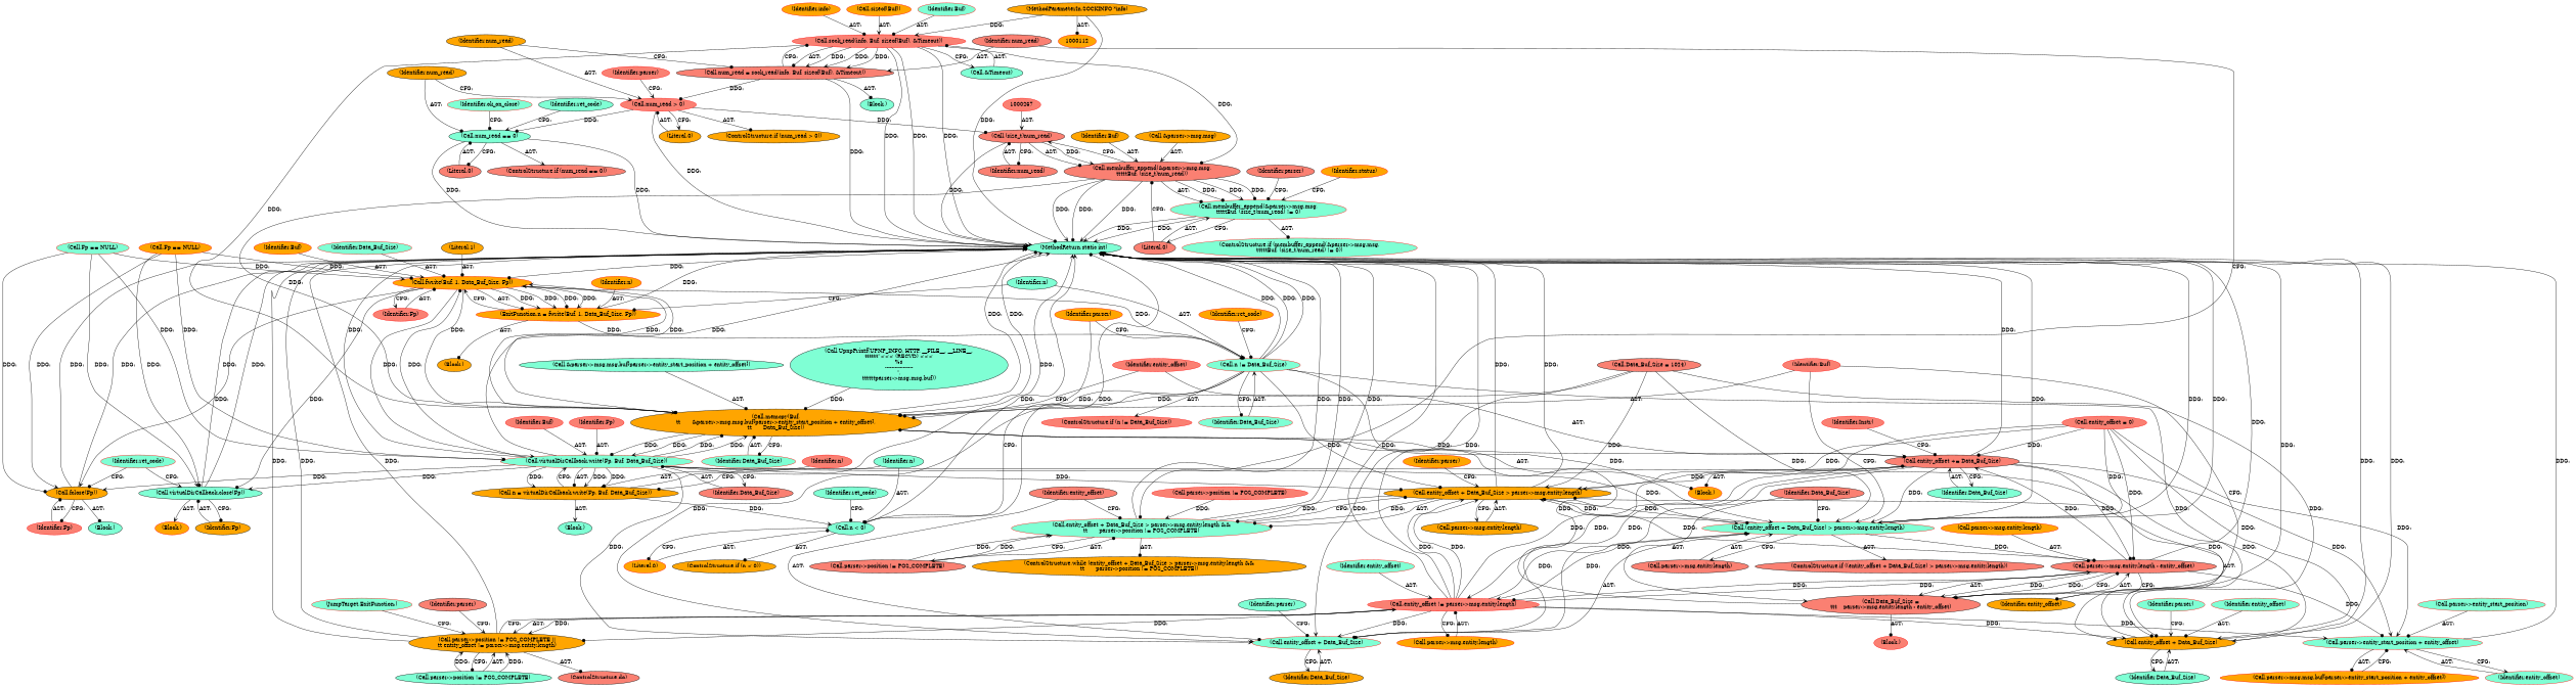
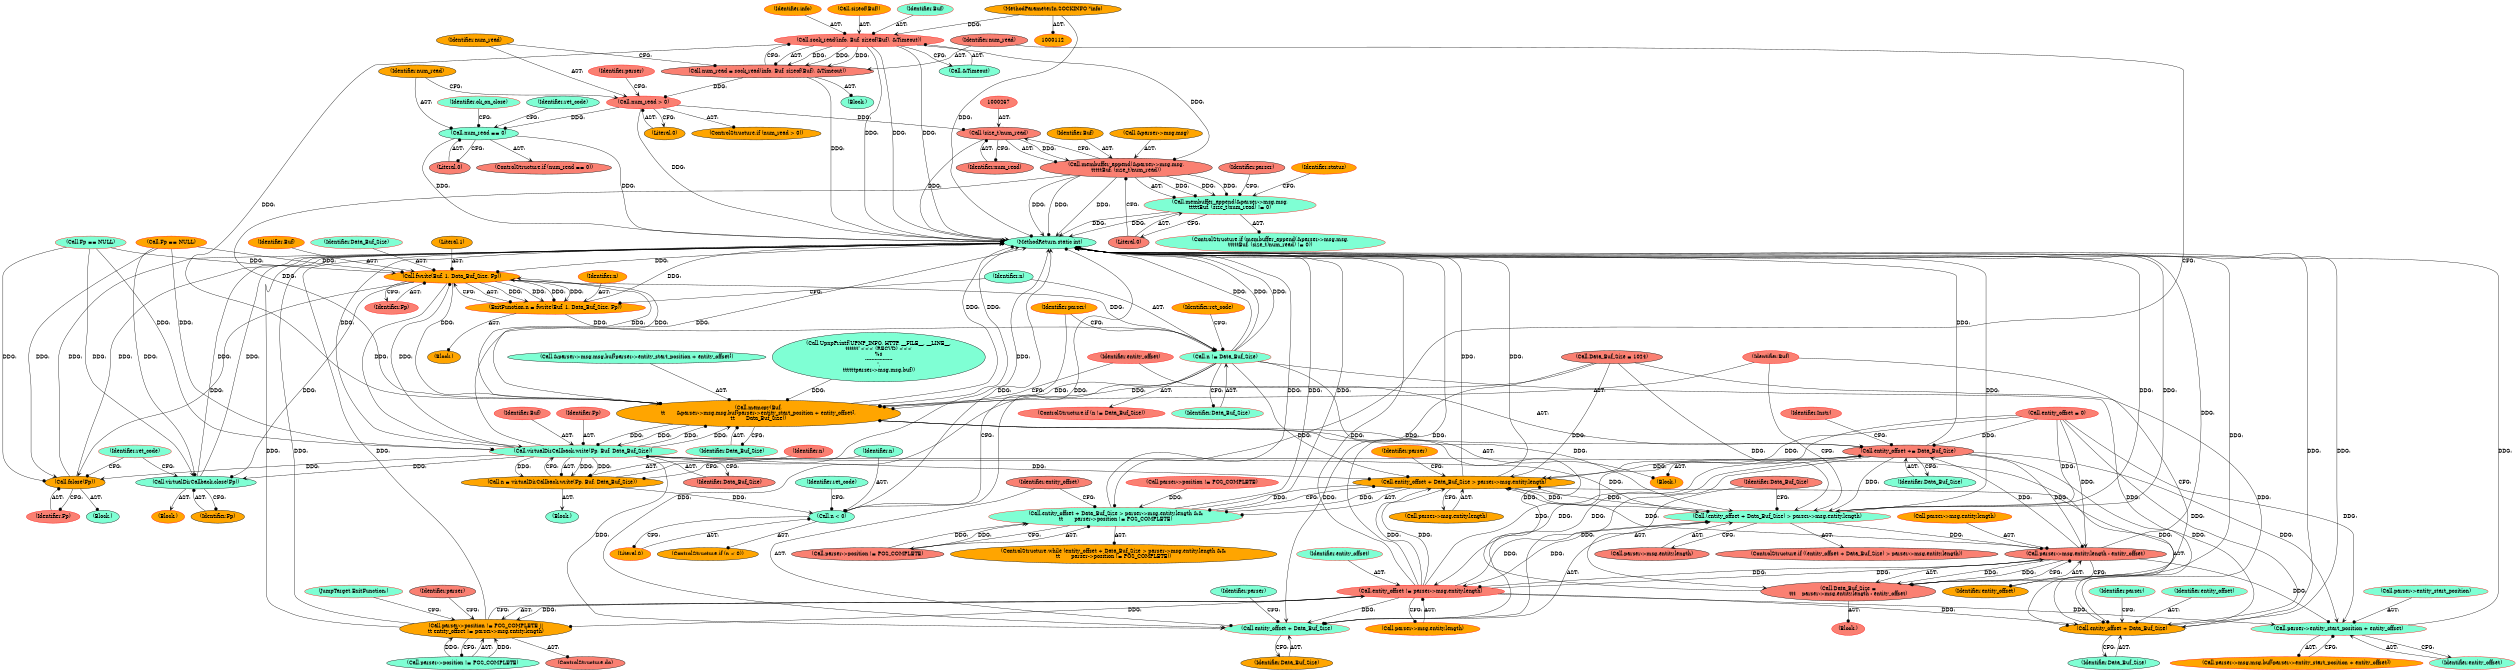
  digraph {
    node [color=black fillcolor=orange style=filled]
    edge [arrowhead=vee]
    n1 [color=red fillcolor=salmon label="(Call,sock_read(info, Buf, sizeof(Buf), &Timeout))"]
    n2 [fillcolor=salmon label="(Call,num_read = sock_read(info, Buf, sizeof(Buf), &Timeout))"]
    n3 [fillcolor=salmon label="(Call,membuffer_append(&parser->msg.msg,\n\t\t\t\t\tBuf, (size_t)num_read))"]
    n4 [label="(Call,memcpy(Buf,\n\t\t       &parser->msg.msg.buf[parser->entity_start_position + entity_offset],\n\t\t       Data_Buf_Size))"]
    n5 [fillcolor=aquamarine label="(MethodReturn,static int)"]
    n6 [fillcolor=aquamarine label="(Call,&Timeout)"]
    n7 [color=red fillcolor=salmon label="(Call,num_read > 0)"]
    n8 [fillcolor=aquamarine label="(Block,)"]
    n9 [fillcolor=salmon label="(Call,(size_t)num_read)"]
    n10 [color=red fillcolor=aquamarine label="(Call,membuffer_append(&parser->msg.msg,\n\t\t\t\t\tBuf, (size_t)num_read) != 0)"]
    n11 [fillcolor=salmon label="(Call,entity_offset += Data_Buf_Size)"]
    n12 [color=red fillcolor=aquamarine label="(Call,virtualDirCallback.write(Fp, Buf, Data_Buf_Size))"]
    n13 [color=red label="(Call,fwrite(Buf, 1, Data_Buf_Size, Fp))"]
    n14 [color=red fillcolor=aquamarine label="(Identifier,Data_Buf_Size)"]
    n15 [color=red label="(Block,)"]
    n16 [label="(MethodParameterIn,SOCKINFO *info)"]
    1000112 [color=red]
    n18 [fillcolor=aquamarine label="(Call,num_read == 0)"]
    n19 [label="(Literal,0)"]
    n20 [label="(ControlStructure,if (num_read > 0))"]
    n21 [fillcolor=salmon label="(Identifier,num_read)"]
    n22 [fillcolor=salmon label="(Literal,0)"]
    n23 [fillcolor=salmon label="(ControlStructure,if (num_read == 0))"]
    n24 [fillcolor=salmon label="(Literal,0)"]
    n25 [color=red fillcolor=aquamarine label="(ControlStructure,if (membuffer_append(&parser->msg.msg,\n\t\t\t\t\tBuf, (size_t)num_read) != 0))"]
    n26 [label="(Call,entity_offset + Data_Buf_Size > parser->msg.entity.length)"]
    n27 [color=red fillcolor=aquamarine label="(Call,(entity_offset + Data_Buf_Size) > parser->msg.entity.length)"]
    n28 [fillcolor=salmon label="(Call,parser->msg.entity.length - entity_offset)"]
    n29 [color=red fillcolor=aquamarine label="(Call,parser->entity_start_position + entity_offset)"]
    n30 [color=red fillcolor=salmon label="(Call,entity_offset != parser->msg.entity.length)"]
    n31 [label="(Call,entity_offset + Data_Buf_Size)"]
    n32 [color=red fillcolor=aquamarine label="(Call,entity_offset + Data_Buf_Size)"]
    n33 [fillcolor=aquamarine label="(Identifier,Data_Buf_Size)"]
    n34 [label="(Call,n = virtualDirCallback.write(Fp, Buf, Data_Buf_Size))"]
    n35 [fillcolor=aquamarine label="(Call,virtualDirCallback.close(Fp))"]
    n36 [label="(Call,fclose(Fp))"]
    n37 [fillcolor=salmon label="(Identifier,Data_Buf_Size)"]
    n38 [color=red label="(ExitFunction,n = fwrite(Buf, 1, Data_Buf_Size, Fp))"]
    n39 [color=red fillcolor=aquamarine label="(Call,n != Data_Buf_Size)"]
    n40 [color=red fillcolor=salmon label="(Identifier,Fp)"]
    n41 [color=red fillcolor=aquamarine label="(Call,entity_offset + Data_Buf_Size > parser->msg.entity.length &&\n\t\t       parser->position != POS_COMPLETE)"]
    n42 [label="(Call,parser->msg.entity.length)"]
    n43 [fillcolor=salmon label="(ControlStructure,if ((entity_offset + Data_Buf_Size) > parser->msg.entity.length))"]
    n44 [fillcolor=salmon label="(Call,parser->msg.entity.length)"]
    n45 [fillcolor=salmon label="(Call,Data_Buf_Size =\n\t\t\t    parser->msg.entity.length - entity_offset)"]
    n46 [label="(Identifier,entity_offset)"]
    n47 [color=red label="(Call,parser->msg.msg.buf[parser->entity_start_position + entity_offset])"]
    n48 [color=red fillcolor=aquamarine label="(Identifier,entity_offset)"]
    n49 [label="(Call,parser->position != POS_COMPLETE ||\n\t\t entity_offset != parser->msg.entity.length)"]
    n50 [color=red label="(Call,parser->msg.entity.length)"]
    n51 [fillcolor=aquamarine label="(Identifier,Data_Buf_Size)"]
    n52 [label="(Identifier,Data_Buf_Size)"]
    n53 [label="(ControlStructure,while (entity_offset + Data_Buf_Size > parser->msg.entity.length &&\n\t\t       parser->position != POS_COMPLETE))"]
    n54 [fillcolor=salmon label="(Call,parser->position != POS_COMPLETE)"]
    n55 [color=red fillcolor=salmon label="(Block,)"]
    n56 [fillcolor=salmon label="(ControlStructure,do)"]
    n57 [fillcolor=aquamarine label="(Call,parser->position != POS_COMPLETE)"]
    n58 [fillcolor=aquamarine label="(Call,n < 0)"]
    n59 [fillcolor=aquamarine label="(Block,)"]
    n60 [color=red label="(Block,)"]
    n61 [label="(Identifier,Fp)"]
    n62 [color=red fillcolor=salmon label="(Identifier,Fp)"]
    n63 [fillcolor=aquamarine label="(Block,)"]
    n64 [color=red label="(Literal,0)"]
    n65 [label="(ControlStructure,if (n < 0))"]
    n66 [label="(Block,)"]
    n67 [color=red fillcolor=aquamarine label="(Identifier,Data_Buf_Size)"]
    n68 [color=red fillcolor=salmon label="(ControlStructure,if (n != Data_Buf_Size))"]
    n69 [color=red fillcolor=aquamarine label="(Identifier,entity_offset)"]
    n70 [fillcolor=aquamarine label="(Identifier,n)"]
    n71 [fillcolor=aquamarine label="(Call,&parser->msg.msg.buf[parser->entity_start_position + entity_offset])"]
    n72 [fillcolor=aquamarine label="(Identifier,parser)"]
    n73 [color=red label="(Identifier,ret_code)"]
    n74 [color=red label="(Call,parser->msg.entity.length)"]
    n75 [color=red fillcolor=salmon label="(Identifier,Instr)"]
    n76 [color=red label="(Identifier,Buf)"]
    n77 [color=red fillcolor=aquamarine label="(Call,Fp == NULL)"]
    n78 [fillcolor=salmon label="(Identifier,entity_offset)"]
    n79 [color=red fillcolor=aquamarine label="(Identifier,Data_Buf_Size)"]
    n80 [color=red fillcolor=salmon label="(Call,parser->position != POS_COMPLETE)"]
    n81 [color=red fillcolor=aquamarine label="(Identifier,Buf)"]
    n82 [fillcolor=aquamarine label="(Identifier,ret_code)"]
    n83 [color=red fillcolor=aquamarine label="(JumpTarget,ExitFunction:)"]
    n84 [label="(Identifier,Buf)"]
    n85 [label="(Identifier,num_read)"]
    n86 [label="(Literal,1)"]
    n87 [fillcolor=salmon label="(Call,Data_Buf_Size = 1024)"]
    n88 [color=red label="(Call,Fp == NULL)"]
    n89 [color=red fillcolor=salmon label="(Call,entity_offset = 0)"]
    n90 [color=red fillcolor=salmon label="(Identifier,Buf)"]
    n91 [fillcolor=aquamarine label="(Identifier,n)"]
    n92 [label="(Call,&parser->msg.msg)"]
    n93 [color=red fillcolor=salmon label="(Identifier,Buf)"]
    n94 [color=red label="(Identifier,info)"]
    n95 [color=red fillcolor=aquamarine label="(Identifier,parser)"]
    n96 [color=red fillcolor=salmon label="(Identifier,n)"]
    n97 [color=red label="(Identifier,parser)"]
    n98 [fillcolor=salmon label="(Identifier,parser)"]
    n99 [color=red fillcolor=aquamarine label="(Identifier,entity_offset)"]
    n100 [color=red fillcolor=aquamarine label="(Identifier,ret_code)"]
    n101 [color=red label="(Identifier,parser)"]
    n102 [color=red fillcolor=salmon label="(Identifier,entity_offset)"]
    n103 [color=red fillcolor=salmon label="(Identifier,parser)"]
    n104 [color=red fillcolor=salmon label="(Identifier,Fp)"]
    n105 [label="(Identifier,num_read)"]
    n106 [color=red label="(Call,sizeof(Buf))"]
    n107 [color=red fillcolor=aquamarine label="(Call,parser->entity_start_position)"]
    n108 [color=red label="(Identifier,status)"]
    n109 [fillcolor=salmon label="(Identifier,parser)"]
    n110 [fillcolor=aquamarine label="(Identifier,ret_code)"]
    n111 [fillcolor=salmon label="(Identifier,Data_Buf_Size)"]
    n112 [fillcolor=aquamarine label="(Call,UpnpPrintf(UPNP_INFO, HTTP, __FILE__, __LINE__,\n\t\t\t\t\t\t\"<<< (RECVD) <<<\n%s\n-----------------\n\",\n\t\t\t\t\t\tparser->msg.msg.buf))"]
    n113 [fillcolor=salmon label="(Identifier,num_read)"]
    n114 [color=red label="(Identifier,n)"]
    n115 [color=red fillcolor=aquamarine label="(Identifier,ok_on_close)"]
    1000267 [color=red fillcolor=salmon]
    n1 -> n2 [arrowhead=dot label="AST: "]
    n1 -> n2 [label="DDG: "]
    n1 -> n2 [label="DDG: "]
    n1 -> n2 [label="DDG: "]
    n1 -> n3 [arrowhead=dot label="DDG: "]
    n1 -> n4 [arrowhead=dot label="DDG: "]
    n1 -> n5 [label="DDG: "]
    n1 -> n5 [arrowhead=dot label="DDG: "]
    n1 -> n5 [label="DDG: "]
    n1 -> n6 [label="CFG: "]
    n2 -> n1 [arrowhead=dot label="CFG: "]
    n2 -> n5 [label="DDG: "]
    n2 -> n7 [arrowhead=dot label="DDG: "]
    n2 -> n8 [arrowhead=dot label="AST: "]
    n3 -> n4 [arrowhead=dot label="DDG: "]
    n3 -> n5 [arrowhead=dot label="DDG: "]
    n3 -> n5 [label="DDG: "]
    n3 -> n5 [label="DDG: "]
    n3 -> n9 [label="CFG: "]
    n3 -> n10 [arrowhead=dot label="AST: "]
    n3 -> n10 [arrowhead=dot label="DDG: "]
    n3 -> n10 [label="DDG: "]
    n3 -> n10 [arrowhead=dot label="DDG: "]
    n4 -> n5 [label="DDG: "]
    n4 -> n5 [arrowhead=dot label="DDG: "]
    n4 -> n11 [label="DDG: "]
    n4 -> n12 [arrowhead=dot label="DDG: "]
    n4 -> n12 [label="DDG: "]
    n4 -> n13 [label="DDG: "]
    n4 -> n13 [label="DDG: "]
    n4 -> n14 [arrowhead=dot label="CFG: "]
    n4 -> n15 [arrowhead=dot label="AST: "]
    n5 -> n13 [arrowhead=dot label="DDG: "]
    n6 -> n1 [arrowhead=dot label="AST: "]
    n7 -> n5 [label="DDG: "]
    n7 -> n9 [arrowhead=dot label="DDG: "]
    n7 -> n18 [arrowhead=dot label="DDG: "]
    n7 -> n19 [label="CFG: "]
    n7 -> n20 [arrowhead=dot label="AST: "]
    n9 -> n3 [arrowhead=dot label="AST: "]
    n9 -> n3 [label="DDG: "]
    n9 -> n5 [label="DDG: "]
    n9 -> n21 [arrowhead=dot label="CFG: "]
    n10 -> n5 [label="DDG: "]
    n10 -> n5 [label="DDG: "]
    n10 -> n24 [label="CFG: "]
    n10 -> n25 [arrowhead=dot label="AST: "]
    n11 -> n5 [label="DDG: "]
    n11 -> n15 [arrowhead=dot label="AST: "]
    n11 -> n26 [label="DDG: "]
    n11 -> n27 [label="DDG: "]
    n11 -> n28 [arrowhead=dot label="DDG: "]
    n11 -> n29 [label="DDG: "]
    n11 -> n30 [label="DDG: "]
    n11 -> n31 [label="DDG: "]
    n11 -> n32 [arrowhead=dot label="DDG: "]
    n11 -> n33 [label="CFG: "]
    n12 -> n4 [arrowhead=dot label="DDG: "]
    n12 -> n4 [label="DDG: "]
    n12 -> n5 [arrowhead=dot label="DDG: "]
    n12 -> n5 [label="DDG: "]
    n12 -> n13 [arrowhead=dot label="DDG: "]
    n12 -> n26 [arrowhead=dot label="DDG: "]
    n12 -> n27 [label="DDG: "]
    n12 -> n31 [arrowhead=dot label="DDG: "]
    n12 -> n32 [label="DDG: "]
    n12 -> n34 [arrowhead=dot label="AST: "]
    n12 -> n34 [label="DDG: "]
    n12 -> n34 [arrowhead=dot label="DDG: "]
    n12 -> n34 [label="DDG: "]
    n12 -> n35 [label="DDG: "]
    n12 -> n36 [label="DDG: "]
    n12 -> n37 [label="CFG: "]
    n13 -> n4 [label="DDG: "]
    n13 -> n12 [label="DDG: "]
    n13 -> n35 [arrowhead=dot label="DDG: "]
    n13 -> n36 [label="DDG: "]
    n13 -> n38 [arrowhead=dot label="AST: "]
    n13 -> n38 [label="DDG: "]
    n13 -> n38 [label="DDG: "]
    n13 -> n38 [arrowhead=dot label="DDG: "]
    n13 -> n38 [label="DDG: "]
    n13 -> n39 [arrowhead=dot label="DDG: "]
    n13 -> n40 [label="CFG: "]
    n14 -> n4 [arrowhead=dot label="AST: "]
    n16 -> n1 [label="DDG: "]
    n16 -> n5 [arrowhead=dot label="DDG: "]
    n16 -> 1000112 [arrowhead=dot label="AST: "]
    n18 -> n5 [label="DDG: "]
    n18 -> n5 [arrowhead=dot label="DDG: "]
    n18 -> n22 [arrowhead=dot label="CFG: "]
    n18 -> n23 [label="AST: "]
    n19 -> n7 [arrowhead=dot label="AST: "]
    n21 -> n9 [arrowhead=dot label="AST: "]
    n22 -> n18 [arrowhead=dot label="AST: "]
    n24 -> n3 [arrowhead=dot label="CFG: "]
    n24 -> n10 [label="AST: "]
    n26 -> n5 [arrowhead=dot label="DDG: "]
    n26 -> n5 [arrowhead=dot label="DDG: "]
    n26 -> n27 [arrowhead=dot label="DDG: "]
    n26 -> n41 [arrowhead=dot label="AST: "]
    n26 -> n41 [arrowhead=dot label="DDG: "]
    n26 -> n41 [arrowhead=dot label="DDG: "]
    n26 -> n42 [label="CFG: "]
    n27 -> n5 [label="DDG: "]
    n27 -> n5 [arrowhead=dot label="DDG: "]
    n27 -> n5 [label="DDG: "]
    n27 -> n26 [arrowhead=dot label="DDG: "]
    n27 -> n28 [arrowhead=dot label="DDG: "]
    n27 -> n30 [label="DDG: "]
    n27 -> n43 [label="AST: "]
    n27 -> n44 [label="CFG: "]
    n28 -> n5 [arrowhead=dot label="DDG: "]
    n28 -> n11 [label="DDG: "]
    n28 -> n26 [label="DDG: "]
    n28 -> n29 [arrowhead=dot label="DDG: "]
    n28 -> n30 [arrowhead=dot label="DDG: "]
    n28 -> n45 [label="AST: "]
    n28 -> n45 [label="DDG: "]
    n28 -> n45 [arrowhead=dot label="DDG: "]
    n28 -> n46 [arrowhead=dot label="CFG: "]
    n29 -> n5 [label="DDG: "]
    n29 -> n47 [arrowhead=dot label="AST: "]
    n29 -> n48 [label="CFG: "]
    n30 -> n5 [label="DDG: "]
    n30 -> n5 [arrowhead=dot label="DDG: "]
    n30 -> n11 [arrowhead=dot label="DDG: "]
    n30 -> n26 [label="DDG: "]
    n30 -> n26 [label="DDG: "]
    n30 -> n27 [arrowhead=dot label="DDG: "]
    n30 -> n28 [label="DDG: "]
    n30 -> n29 [label="DDG: "]
    n30 -> n31 [label="DDG: "]
    n30 -> n32 [label="DDG: "]
    n30 -> n49 [label="AST: "]
    n30 -> n49 [label="DDG: "]
    n30 -> n49 [arrowhead=dot label="DDG: "]
    n30 -> n50 [arrowhead=dot label="CFG: "]
    n31 -> n5 [label="DDG: "]
    n31 -> n5 [label="DDG: "]
    n31 -> n26 [arrowhead=dot label="AST: "]
    n31 -> n51 [label="CFG: "]
    n32 -> n27 [label="AST: "]
    n32 -> n52 [label="CFG: "]
    n33 -> n11 [label="AST: "]
    n34 -> n5 [label="DDG: "]
    n34 -> n12 [label="CFG: "]
    n34 -> n58 [label="DDG: "]
    n34 -> n59 [label="AST: "]
    n35 -> n5 [label="DDG: "]
    n35 -> n5 [label="DDG: "]
    n35 -> n60 [label="AST: "]
    n35 -> n61 [arrowhead=dot label="CFG: "]
    n36 -> n5 [arrowhead=dot label="DDG: "]
    n36 -> n5 [label="DDG: "]
    n36 -> n62 [arrowhead=dot label="CFG: "]
    n36 -> n63 [arrowhead=dot label="AST: "]
    n37 -> n12 [arrowhead=dot label="AST: "]
    n38 -> n5 [label="DDG: "]
    n38 -> n13 [label="CFG: "]
    n38 -> n39 [arrowhead=dot label="DDG: "]
    n38 -> n66 [arrowhead=dot label="AST: "]
    n39 -> n4 [arrowhead=dot label="DDG: "]
    n39 -> n5 [arrowhead=dot label="DDG: "]
    n39 -> n5 [label="DDG: "]
    n39 -> n5 [arrowhead=dot label="DDG: "]
    n39 -> n26 [arrowhead=dot label="DDG: "]
    n39 -> n27 [label="DDG: "]
    n39 -> n31 [arrowhead=dot label="DDG: "]
    n39 -> n32 [label="DDG: "]
    n39 -> n67 [arrowhead=dot label="CFG: "]
    n39 -> n68 [label="AST: "]
    n40 -> n13 [arrowhead=dot label="AST: "]
    n41 -> n5 [arrowhead=dot label="DDG: "]
    n41 -> n5 [label="DDG: "]
    n41 -> n5 [label="DDG: "]
    n41 -> n26 [arrowhead=dot label="CFG: "]
    n41 -> n53 [arrowhead=dot label="AST: "]
    n41 -> n54 [label="CFG: "]
    n42 -> n26 [label="AST: "]
    n44 -> n27 [label="AST: "]
    n45 -> n4 [arrowhead=dot label="DDG: "]
    n45 -> n5 [label="DDG: "]
    n45 -> n28 [arrowhead=dot label="CFG: "]
    n45 -> n55 [arrowhead=dot label="AST: "]
    n46 -> n28 [label="AST: "]
    n47 -> n29 [arrowhead=dot label="CFG: "]
    n48 -> n29 [label="AST: "]
    n49 -> n5 [arrowhead=dot label="DDG: "]
    n49 -> n5 [arrowhead=dot label="DDG: "]
    n49 -> n5 [label="DDG: "]
    n49 -> n30 [label="CFG: "]
    n49 -> n56 [arrowhead=dot label="AST: "]
    n49 -> n57 [arrowhead=dot label="CFG: "]
    n50 -> n30 [arrowhead=dot label="AST: "]
    n51 -> n31 [label="AST: "]
    n52 -> n32 [label="AST: "]
    n54 -> n41 [arrowhead=dot label="AST: "]
    n54 -> n41 [label="DDG: "]
    n54 -> n41 [label="DDG: "]
    n57 -> n49 [label="AST: "]
    n57 -> n49 [label="DDG: "]
    n57 -> n49 [label="DDG: "]
    n58 -> n5 [arrowhead=dot label="DDG: "]
    n58 -> n5 [label="DDG: "]
    n58 -> n64 [arrowhead=dot label="CFG: "]
    n58 -> n65 [arrowhead=dot label="AST: "]
    n61 -> n35 [arrowhead=dot label="AST: "]
    n62 -> n36 [arrowhead=dot label="AST: "]
    n64 -> n58 [arrowhead=dot label="AST: "]
    n67 -> n39 [label="AST: "]
    n69 -> n31 [arrowhead=dot label="AST: "]
    n70 -> n38 [arrowhead=dot label="CFG: "]
    n70 -> n39 [label="AST: "]
    n71 -> n4 [arrowhead=dot label="AST: "]
    n72 -> n32 [arrowhead=dot label="CFG: "]
    n73 -> n39 [arrowhead=dot label="CFG: "]
    n74 -> n28 [arrowhead=dot label="AST: "]
    n75 -> n11 [arrowhead=dot label="CFG: "]
    n76 -> n13 [label="AST: "]
    n77 -> n12 [label="DDG: "]
    n77 -> n13 [label="DDG: "]
    n77 -> n35 [label="DDG: "]
    n77 -> n36 [arrowhead=dot label="DDG: "]
    n78 -> n32 [arrowhead=dot label="AST: "]
    n78 -> n41 [arrowhead=dot label="CFG: "]
    n79 -> n13 [arrowhead=dot label="AST: "]
    n80 -> n41 [label="DDG: "]
    n81 -> n1 [arrowhead=dot label="AST: "]
    n82 -> n58 [arrowhead=dot label="CFG: "]
    n83 -> n49 [label="CFG: "]
    n84 -> n3 [label="AST: "]
    n85 -> n2 [arrowhead=dot label="CFG: "]
    n85 -> n7 [label="AST: "]
    n86 -> n13 [arrowhead=dot label="AST: "]
    n87 -> n4 [arrowhead=dot label="DDG: "]
    n87 -> n26 [label="DDG: "]
    n87 -> n27 [label="DDG: "]
    n87 -> n31 [arrowhead=dot label="DDG: "]
    n87 -> n32 [label="DDG: "]
    n88 -> n12 [arrowhead=dot label="DDG: "]
    n88 -> n13 [arrowhead=dot label="DDG: "]
    n88 -> n35 [arrowhead=dot label="DDG: "]
    n88 -> n36 [label="DDG: "]
    n89 -> n11 [arrowhead=dot label="DDG: "]
    n89 -> n26 [label="DDG: "]
    n89 -> n27 [label="DDG: "]
-   n89 -> n28 [arrowhead=dot label="DDG: "]
+   n89 -> n28 [label="DDG: "]
    n89 -> n29 [label="DDG: "]
    n89 -> n31 [label="DDG: "]
    n89 -> n32 [arrowhead=dot label="DDG: "]
    n90 -> n12 [label="AST: "]
    n91 -> n34 [arrowhead=dot label="CFG: "]
    n91 -> n58 [arrowhead=dot label="AST: "]
    n92 -> n3 [label="AST: "]
    n93 -> n4 [arrowhead=dot label="AST: "]
    n93 -> n27 [label="CFG: "]
    n93 -> n45 [label="CFG: "]
    n94 -> n1 [arrowhead=dot label="AST: "]
    n95 -> n31 [label="CFG: "]
    n96 -> n34 [label="AST: "]
    n97 -> n39 [label="CFG: "]
    n97 -> n58 [arrowhead=dot label="CFG: "]
    n98 -> n49 [label="CFG: "]
    n99 -> n30 [label="AST: "]
    n100 -> n35 [label="CFG: "]
    n100 -> n36 [arrowhead=dot label="CFG: "]
    n101 -> n26 [label="CFG: "]
    n102 -> n4 [arrowhead=dot label="CFG: "]
    n102 -> n11 [arrowhead=dot label="AST: "]
    n103 -> n7 [label="CFG: "]
    n104 -> n12 [arrowhead=dot label="AST: "]
    n105 -> n7 [label="CFG: "]
    n105 -> n18 [arrowhead=dot label="AST: "]
    n106 -> n1 [label="AST: "]
    n107 -> n29 [arrowhead=dot label="AST: "]
    n108 -> n10 [label="CFG: "]
    n109 -> n10 [arrowhead=dot label="CFG: "]
    n110 -> n18 [label="CFG: "]
    n111 -> n27 [arrowhead=dot label="CFG: "]
    n111 -> n45 [label="AST: "]
    n112 -> n4 [arrowhead=dot label="DDG: "]
    n113 -> n2 [label="AST: "]
    n113 -> n41 [arrowhead=dot label="CFG: "]
    n114 -> n38 [label="AST: "]
    n115 -> n18 [arrowhead=dot label="CFG: "]
    1000267 -> n9 [label="AST: "]
  }
